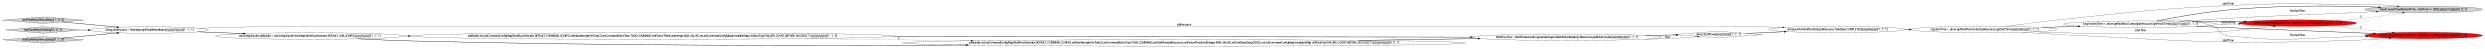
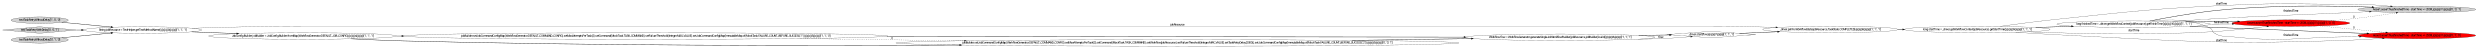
  digraph {
    fontname=Roboto
    rankdir=LR
    node [fillcolor=white fontname=Roboto shape=ellipse style=filled]
    edge [fontname=Roboto style=bold]
-   n1 [fillcolor=lightgray label="testTaskRetryWithoutDelay['1', '0', '0']" shape=diamond]
+   n1 [fillcolor=lightgray label="testTaskRetryWithoutDelay['1', '0', '0']"]
    n2 [label="String jobResource = TestHelper.getTestMethodName()@@@3@@@['1', '1', '1']"]
    n3 [label="_driver.pollForWorkflowState(jobResource,TaskState.COMPLETED)@@@8@@@['1', '1', '1']"]
    n4 [label="JobConfig.Builder jobBuilder = JobConfig.Builder.fromMap(WorkflowGenerator.DEFAULT_JOB_CONFIG)@@@4@@@['1', '1', '1']"]
    n5 [label="long finishedTime = _driver.getWorkflowContext(jobResource).getFinishTime()@@@10@@@['1', '1', '1']"]
    n6 [fillcolor=red label="Assert.assertTrue(finishedTime - startTime <= 2000L)@@@11@@@['1', '0', '0']"]
    n7 [fillcolor=red label="Assert.assertTrue(finishedTime - startTime <= 2500L)@@@11@@@['0', '1', '0']"]
    n8 [fillcolor=lightgray label="Assert.assertTrue(finishedTime - startTime >= 2000L)@@@11@@@['0', '0', '1']"]
    n9 [label="jobBuilder.setJobCommandConfigMap(WorkflowGenerator.DEFAULT_COMMAND_CONFIG).setMaxAttemptsPerTask(2).setCommand(MockTask.TASK_COMMAND).setFailureThreshold(Integer.MAX_VALUE).setJobCommandConfigMap(ImmutableMap.of(MockTask.FAILURE_COUNT_BEFORE_SUCCESS,\"1\"))@@@5@@@['1', '1', '0']"]
    n10 [label="jobBuilder.setJobCommandConfigMap(WorkflowGenerator.DEFAULT_COMMAND_CONFIG).setMaxAttemptsPerTask(2).setCommand(MockTask.TASK_COMMAND).setWorkflow(jobResource).setFailureThreshold(Integer.MAX_VALUE).setTaskRetryDelay(2000L).setJobCommandConfigMap(ImmutableMap.of(MockTask.FAILURE_COUNT_BEFORE_SUCCESS,\"2\"))@@@5@@@['0', '0', '1']"]
    n11 [label="Workflow flow = WorkflowGenerator.generateSingleJobWorkflowBuilder(jobResource,jobBuilder).build()@@@6@@@['1', '1', '1']"]
    n12 [label="_driver.start(flow)@@@7@@@['1', '1', '1']" shape=diamond]
    n13 [label="long startTime = _driver.getWorkflowContext(jobResource).getStartTime()@@@9@@@['1', '1', '1']"]
    n14 [fillcolor=lightgray label="testTaskRetryWithDelay['0', '0', '1']" shape=diamond]
-   n15 [fillcolor=lightgray label="testTaskRetryWithoutDelay['0', '1', '0']" shape=diamond]
+   n15 [fillcolor=lightgray label="testTaskRetryWithoutDelay['0', '1', '0']"]
    n1 -> n2
    n2 -> n3 [label=jobResource style=solid]
    n2 -> n4
    n3 -> n13
    n4 -> n9
    n4 -> n10
    n5 -> n6 [label=finishedTime style=solid]
    n5 -> n6
    n5 -> n7 [label=finishedTime style=solid]
    n5 -> n7
    n5 -> n8
    n5 -> n8 [label=finishedTime style=solid]
    n6 -> n7 [label=0 style=dashed]
    n6 -> n8 [label=0 style=dashed]
    n9 -> n10 [label=0 style=dashed]
    n9 -> n11
    n10 -> n11
    n11 -> n12
    n11 -> n12 [label=flow style=solid]
    n12 -> n3
    n13 -> n5
    n13 -> n6 [label=startTime style=solid]
    n13 -> n7 [label=startTime style=solid]
    n13 -> n8 [label=startTime style=solid]
    n14 -> n2
    n15 -> n2
  }
